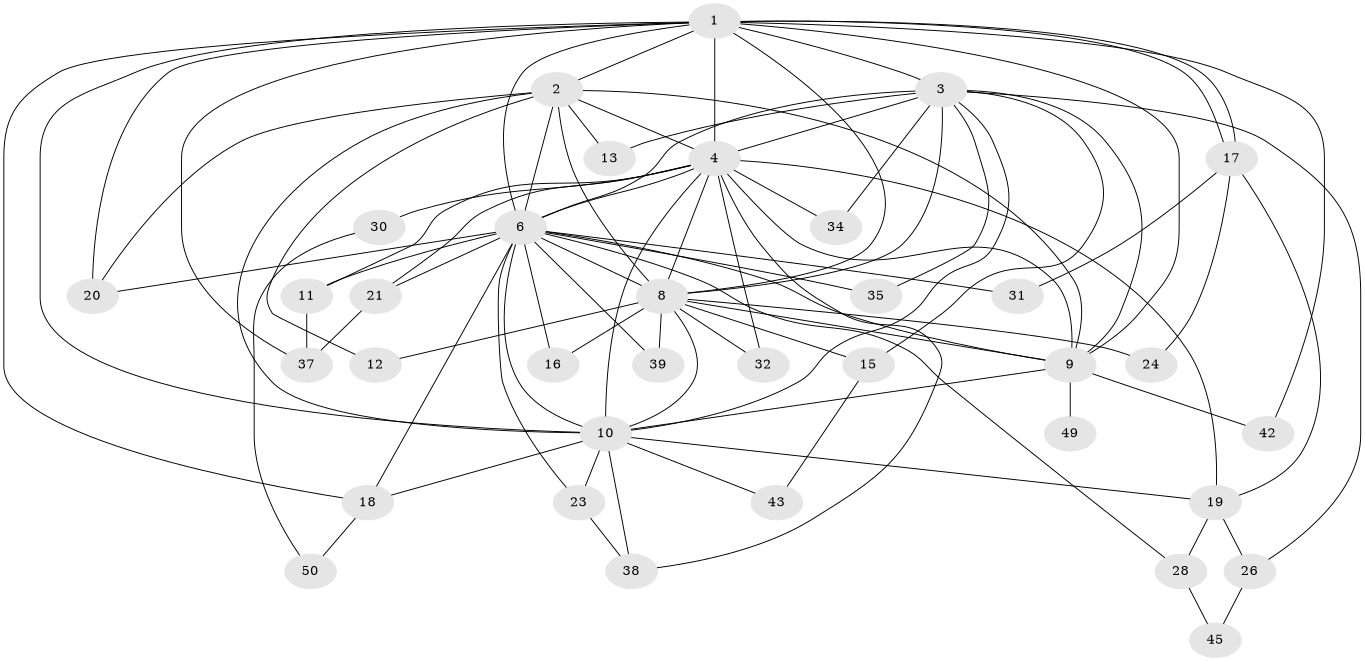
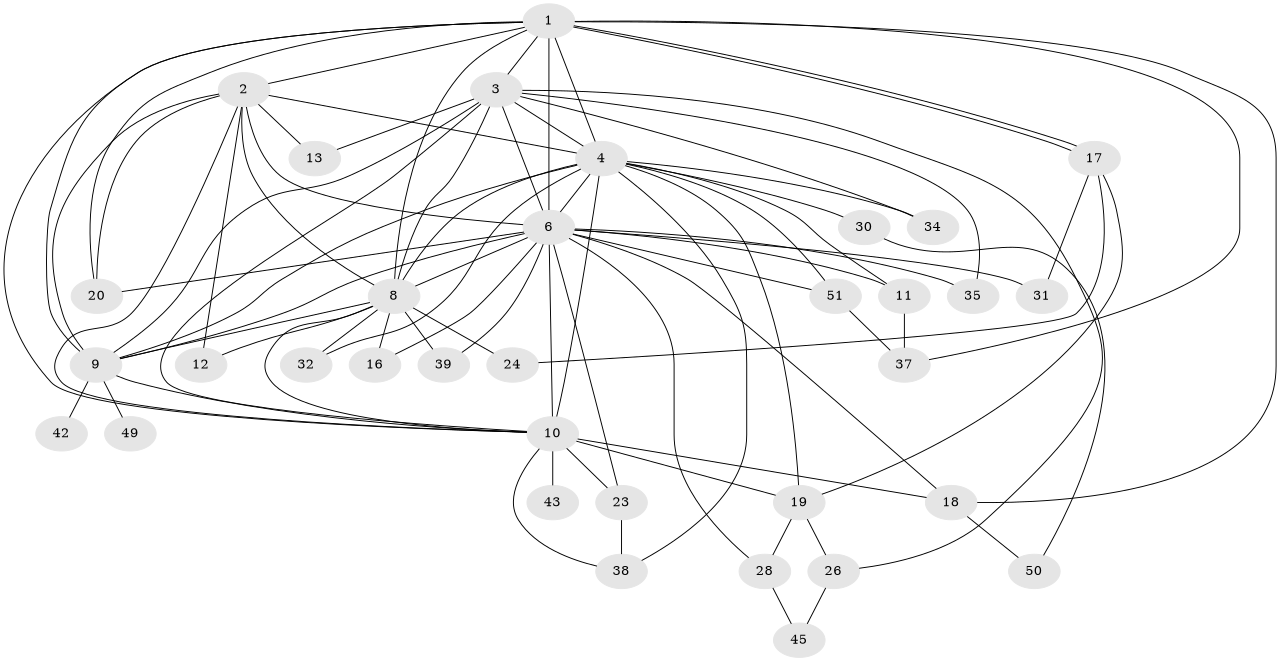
  graph {
    node [color=gray90 style=filled]
    1 [super="+35"]
    2 [super="+41"]
    3 [super="+27"]
    4 [super="+5"]
    6 [super="+7"]
    8 [super="+46"]
    9 [super="+25"]
    10 [super="+14"]
    17
    18 [super="+44"]
    20
    37 [super="+47"]
    42
    12
    13
-   15 [super="+22"]
    26
    n18 [label=35]
    34
    11
    19 [super="+36"]
-   21 [super="+29"]
+   21 [super="+29" label=51]
    30
    32 [super="+48"]
    38 [super="+40"]
    16
    23
    28
    31
    39
    24
    49
    43
    50
    45
    1 -- 2
    1 -- 3
    1 -- 4 [weight=2]
    1 -- 6 [weight=2]
    1 -- 8
    1 -- 9
    1 -- 10
    1 -- 17 [weight=2]
    1 -- 17
    1 -- 18
    1 -- 20
    1 -- 37
-   1 -- 42
    2 -- 4 [weight=2]
    2 -- 6 [weight=2]
    2 -- 8 [weight=2]
    2 -- 9
    2 -- 10
    2 -- 20
    2 -- 12
    2 -- 13
    3 -- 4 [weight=3]
    3 -- 6 [weight=2]
    3 -- 8
    3 -- 9
    3 -- 10
    3 -- 13
-   3 -- 15 [weight=2]
    3 -- 26
    3 -- n18
    3 -- 34
    4 -- 6 [weight=4]
    4 -- 8 [weight=3]
    4 -- 9 [weight=3]
    4 -- 10 [weight=2]
    4 -- 34
    4 -- 11
    4 -- 19
    4 -- 21 [weight=2]
    4 -- 30 [weight=2]
    4 -- 32 [weight=2]
    4 -- 38
    6 -- 8 [weight=2]
    6 -- 9 [weight=2]
    6 -- 10 [weight=2]
    6 -- 18
    6 -- 20
    6 -- n18
    6 -- 11
    6 -- 21
    6 -- 16
    6 -- 23
    6 -- 28
    6 -- 31
    6 -- 39
    8 -- 9
    8 -- 10 [weight=2]
    8 -- 12
-   8 -- 15
    8 -- 32
    8 -- 16
    8 -- 39
    8 -- 24
    9 -- 10
    9 -- 42
    9 -- 49
    10 -- 18
    10 -- 19
    10 -- 38
    10 -- 23
    10 -- 43
    17 -- 19
    17 -- 31
    17 -- 24
    18 -- 50
-   15 -- 43
    26 -- 45
    11 -- 37
    19 -- 26
    19 -- 28
    21 -- 37
    30 -- 50
    23 -- 38
    28 -- 45
  }
